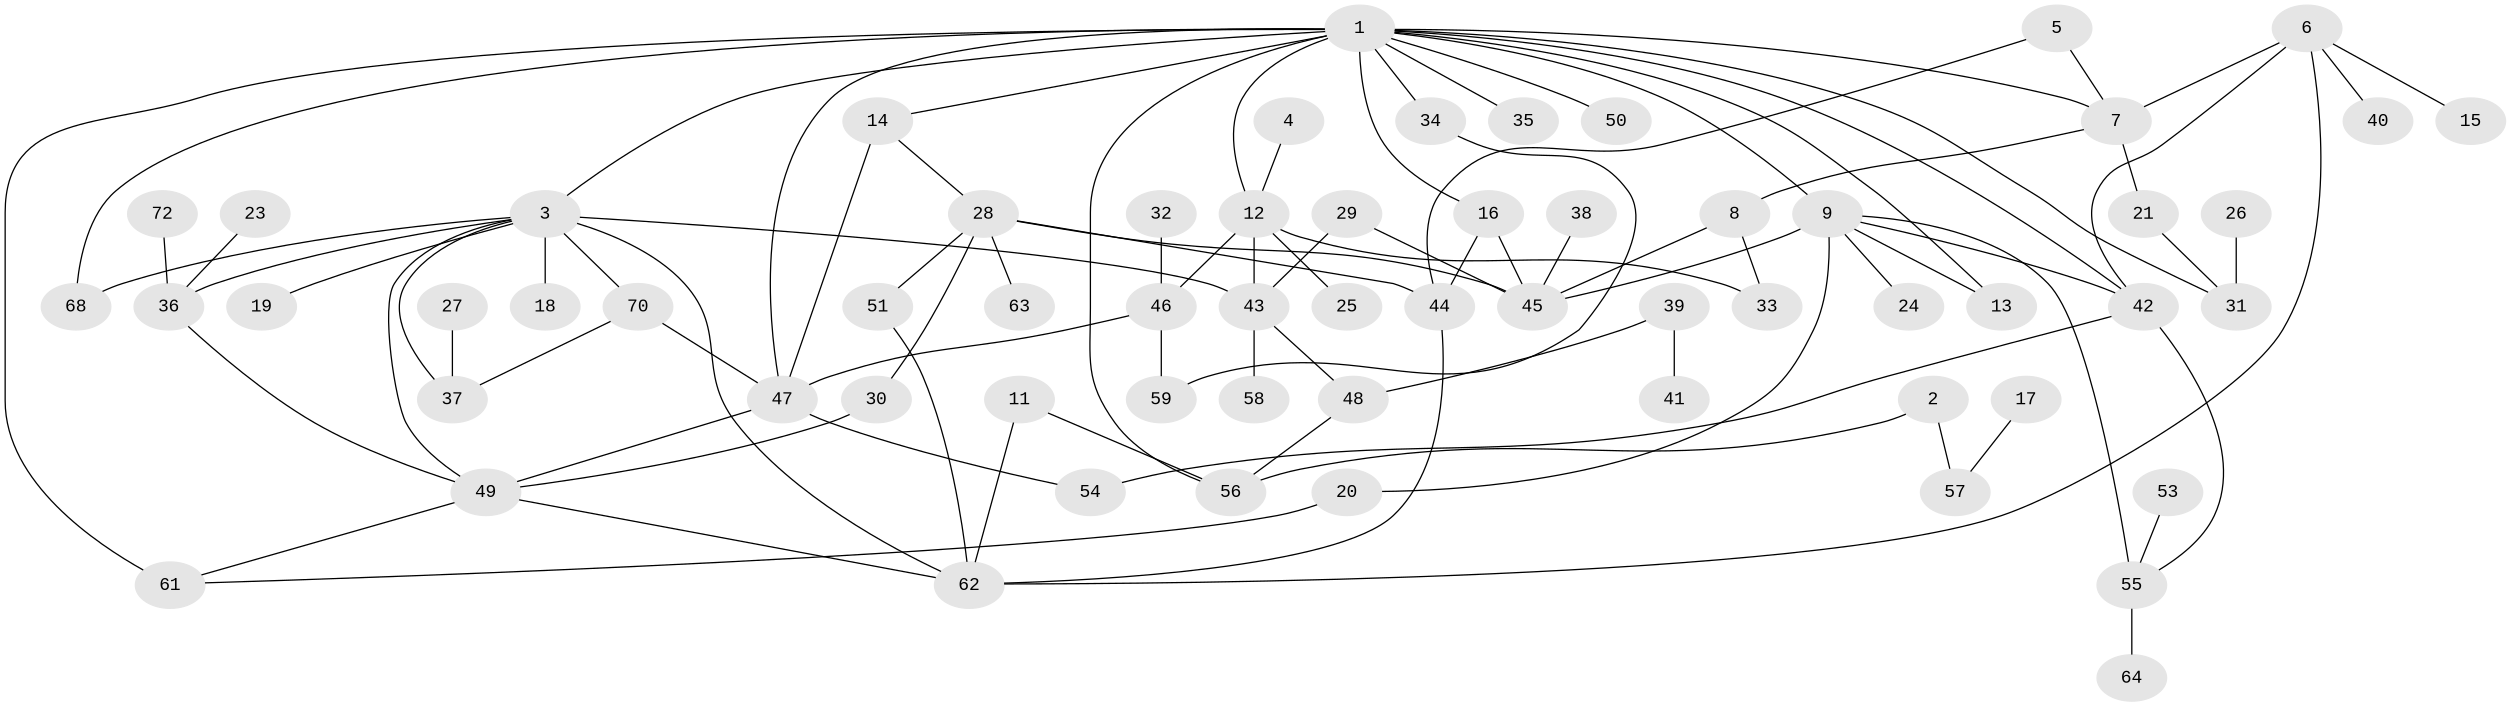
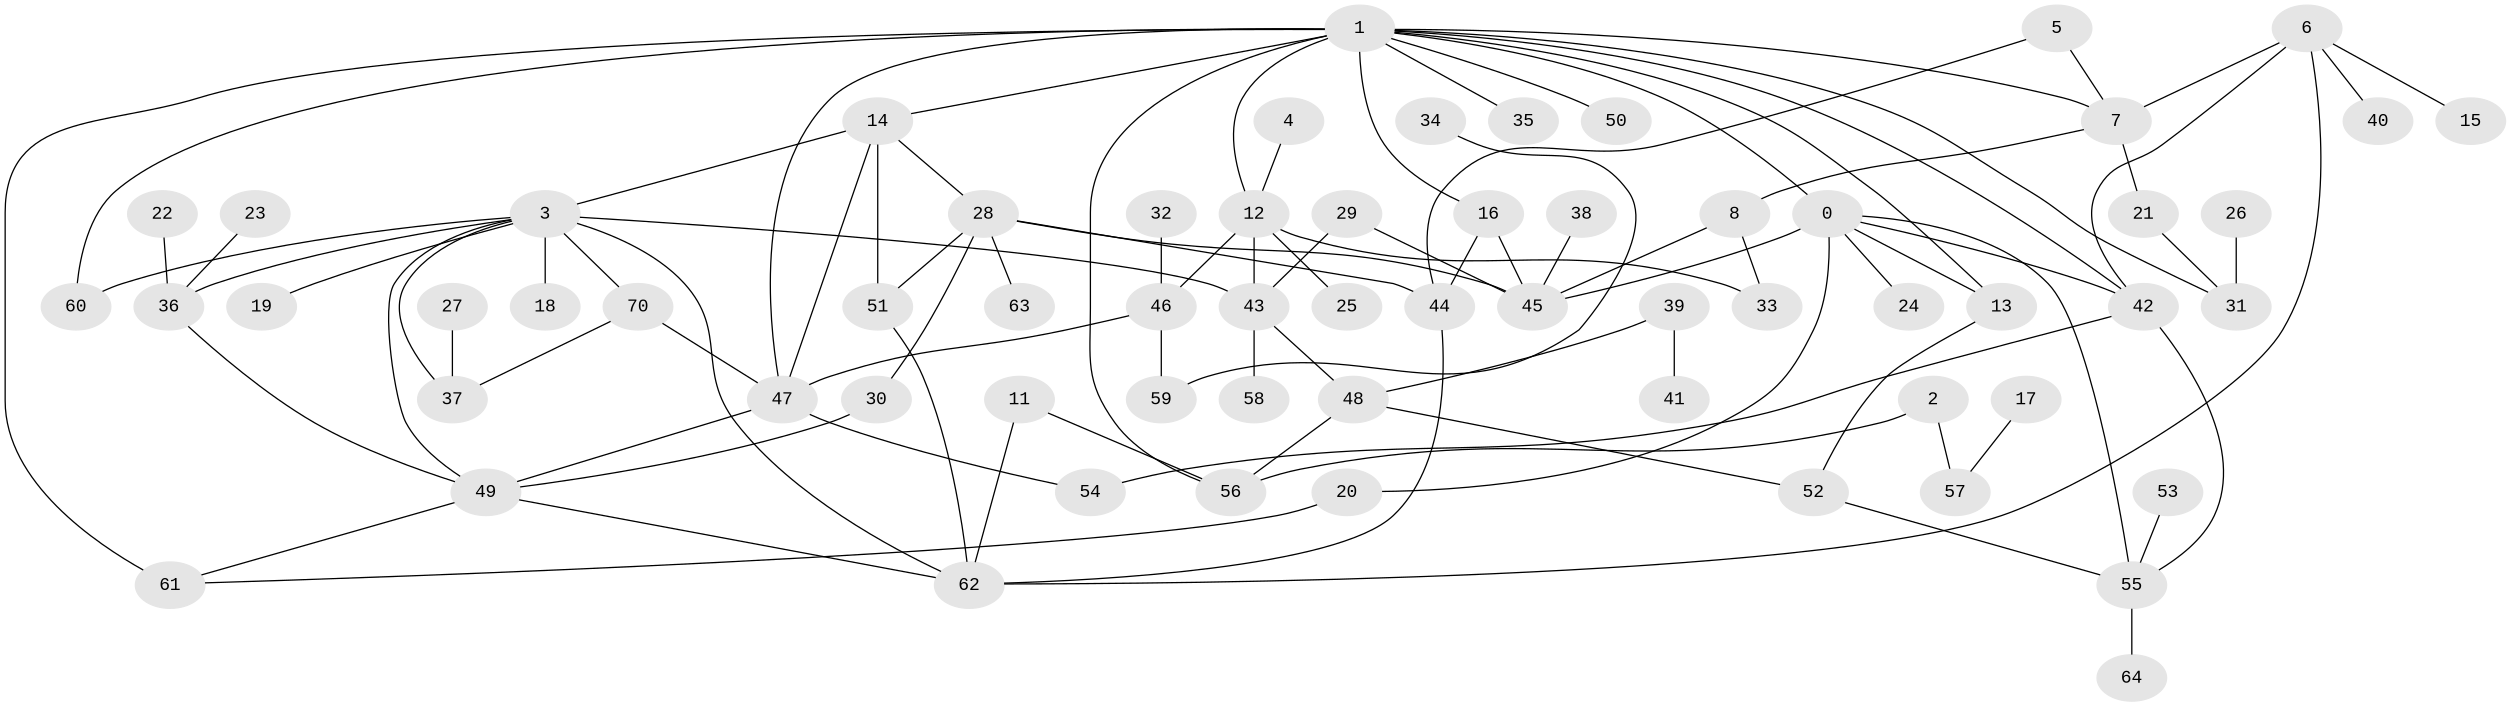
  graph {
    fontname="Liberation Mono"
    node [color=gray90 fontname="Liberation Mono" style=filled]
    edge [fontname="Liberation Mono" weight=1.0]
    1
    3
    7
-   9
+   9 [label=0]
    12
    13
    14
    16
    31
    34
    35
    42
    47
    50
    56
-   60 [label=68]
+   60
    61
    n18 [label=70]
    18
    19
    36
    37
    43
    49
    62
    8
    21
    45
    20
    24
    55
    33
    25
    46
+   52
    28
    51
    44
    59
    54
    2
    57
    48
    58
    4
    5
    6
    15
    40
    64
    11
    30
    63
    17
-   22 [label=72]
+   22
    23
    26
    27
    29
    32
    38
    39
    41
    53
-   1 -- 3
+   14 -- 3
    1 -- 7
    1 -- 9
    1 -- 12
    1 -- 13
    1 -- 14
    1 -- 16
    1 -- 31
-   1 -- 34
    1 -- 35
    1 -- 42
    1 -- 47
    1 -- 50
    1 -- 56
    1 -- 60
    1 -- 61 [weight=2.0]
    3 -- 60
    3 -- n18
    3 -- 18
    3 -- 19
    3 -- 36
    3 -- 37
    3 -- 43
    3 -- 49
    3 -- 62
    7 -- 8
    7 -- 21
    9 -- 13
    9 -- 42
    9 -- 45
    9 -- 20
    9 -- 24
    9 -- 55
    12 -- 43
    12 -- 33
    12 -- 25
    12 -- 46
+   13 -- 52
    14 -- 47
    14 -- 28
+   14 -- 51
    16 -- 45
    16 -- 44
    34 -- 59
    42 -- 55
    42 -- 54
    47 -- 49
    47 -- 54
    n18 -- 47
    n18 -- 37
    36 -- 49
    43 -- 48
    43 -- 58
    49 -- 61
    49 -- 62
    8 -- 45
    8 -- 33
    21 -- 31
    20 -- 61
    55 -- 64
    46 -- 47
    46 -- 59
+   52 -- 55
    28 -- 45
    28 -- 51
    28 -- 44
    28 -- 30
    28 -- 63
    51 -- 62
    44 -- 62
    2 -- 56
    2 -- 57
    48 -- 56
+   48 -- 52
    4 -- 12
    5 -- 7
    5 -- 44
    6 -- 7
    6 -- 42
    6 -- 62
    6 -- 15
    6 -- 40
    11 -- 56
    11 -- 62
    30 -- 49
    17 -- 57
    22 -- 36
    23 -- 36
    26 -- 31
    27 -- 37
    29 -- 43
    29 -- 45
    32 -- 46
    38 -- 45
    39 -- 48
    39 -- 41
    53 -- 55
  }
